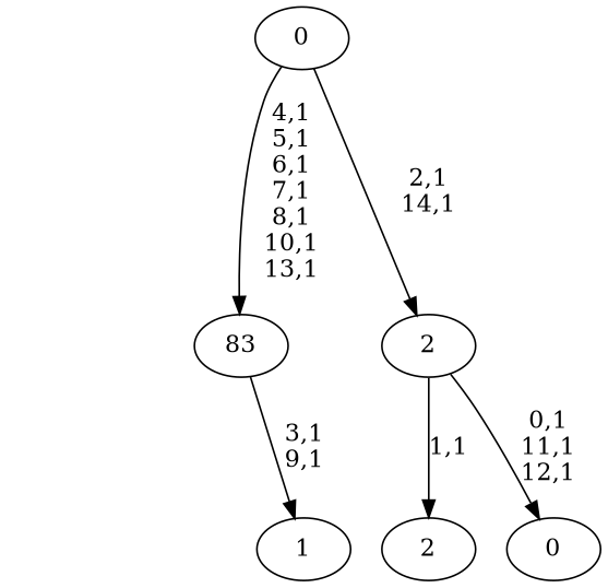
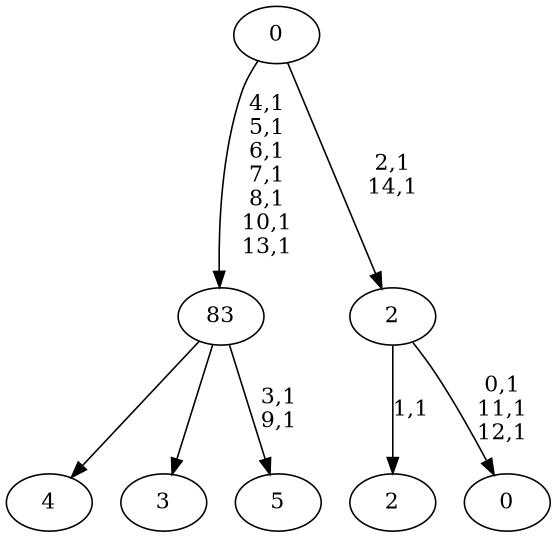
  digraph {
+   n1 [label=4]
+   n2 [label=3]
    n3 [label=2]
-   n4 [label=1]
+   n4 [label=5]
    n5 [label=83]
    n6 [label=0]
    2
    0
+   n5 -> n1
+   n5 -> n2
    n5 -> n4 [label="3,1\n9,1"]
    2 -> n3 [label="1,1"]
    2 -> n6 [label="0,1\n11,1\n12,1"]
    0 -> n5 [label="4,1\n5,1\n6,1\n7,1\n8,1\n10,1\n13,1"]
    0 -> 2 [label="2,1\n14,1"]
  }
